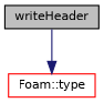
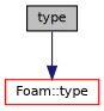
  digraph {
    rankdir=TB
    node [fontname=Helvetica fontsize=10 shape=record]
-   n1 [color=black fillcolor=grey75 fontcolor=black height=0.2 label=writeHeader style=filled width=0.4]
+   n1 [color=black fillcolor=grey75 fontcolor=black height=0.2 label=type style=filled width=0.4]
    n2 [color=red height=0.2 label="Foam::type" width=0.4]
    n1 -> n2 [color=midnightblue fontname=Helvetica fontsize=10 labelfontname=Helvetica labelfontsize=10 style=solid]
  }
